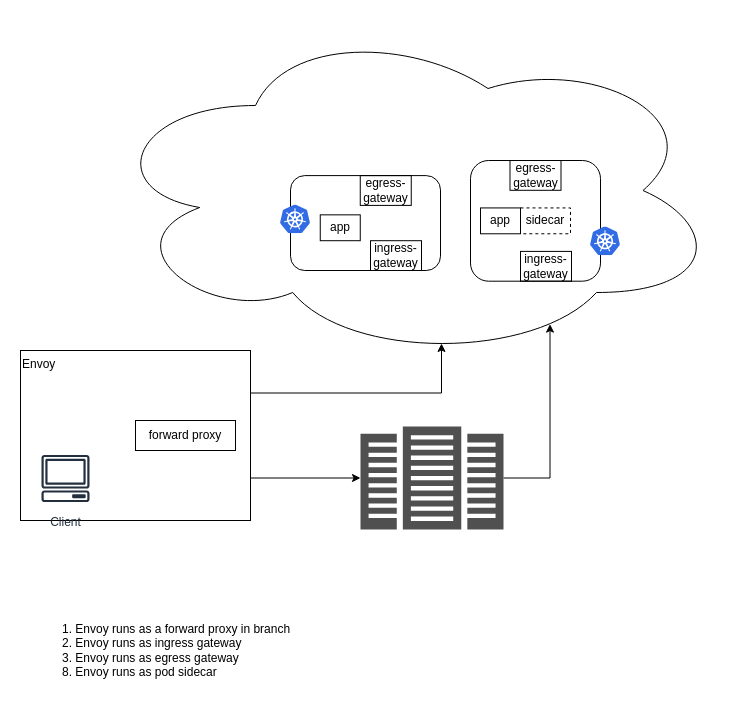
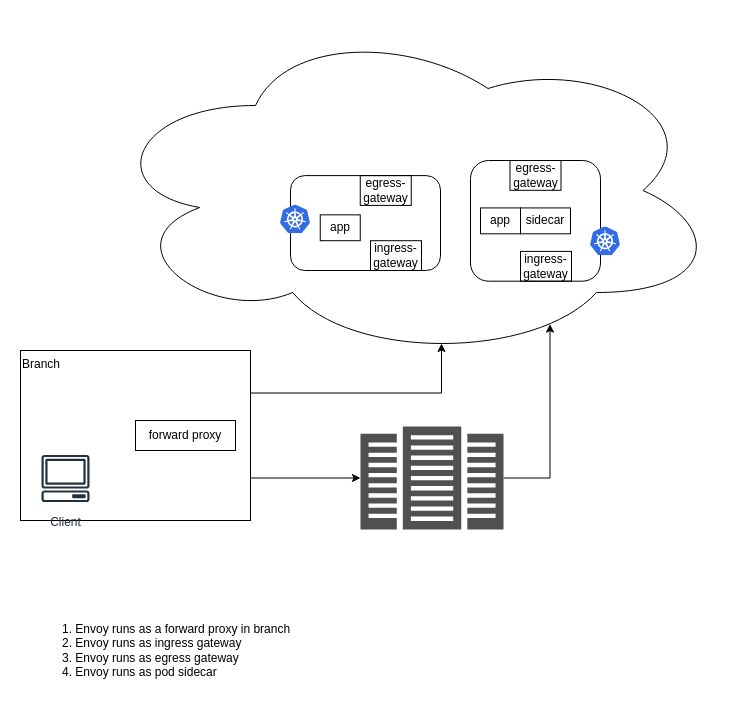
  <mxCell id="0" />
  <mxCell id="1" parent="0" />
- <mxCell id="2" value="Envoy" style="rounded=0;whiteSpace=wrap;html=1;fillColor=none;align=left;verticalAlign=top;" vertex="1" parent="1"><mxGeometry x="20" y="350" width="230" height="170" as="geometry" /></mxCell>
+ <mxCell id="2" value="Branch" style="rounded=0;whiteSpace=wrap;html=1;fillColor=none;align=left;verticalAlign=top;" vertex="1" parent="1"><mxGeometry x="20" y="350" width="230" height="170" as="geometry" /></mxCell>
  <mxCell id="3" style="edgeStyle=orthogonalEdgeStyle;rounded=0;orthogonalLoop=1;jettySize=auto;html=1;exitX=1;exitY=0.75;exitDx=0;exitDy=0;" edge="1" parent="1" source="2" target="8"><mxGeometry relative="1" as="geometry" /></mxCell>
  <mxCell id="4" style="edgeStyle=orthogonalEdgeStyle;rounded=0;orthogonalLoop=1;jettySize=auto;html=1;exitX=1;exitY=0.25;exitDx=0;exitDy=0;entryX=0.55;entryY=0.95;entryDx=0;entryDy=0;entryPerimeter=0;" edge="1" parent="1" source="2" target="6"><mxGeometry relative="1" as="geometry" /></mxCell>
  <mxCell id="5" value="Client" style="sketch=0;outlineConnect=0;fontColor=#232F3E;gradientColor=none;strokeColor=#232F3E;fillColor=#ffffff;dashed=0;verticalLabelPosition=bottom;verticalAlign=top;align=center;html=1;fontSize=12;fontStyle=0;aspect=fixed;shape=mxgraph.aws4.resourceIcon;resIcon=mxgraph.aws4.client;" vertex="1" parent="1"><mxGeometry x="35" y="448" width="60" height="60" as="geometry" /></mxCell>
  <mxCell id="6" value="" style="ellipse;shape=cloud;whiteSpace=wrap;html=1;fillColor=none;" vertex="1" parent="1"><mxGeometry x="100" y="20" width="620" height="340" as="geometry" /></mxCell>
  <mxCell id="7" style="edgeStyle=orthogonalEdgeStyle;rounded=0;orthogonalLoop=1;jettySize=auto;html=1;entryX=0.725;entryY=0.893;entryDx=0;entryDy=0;entryPerimeter=0;" edge="1" parent="1" source="8" target="6"><mxGeometry relative="1" as="geometry"><Array as="points"><mxPoint x="550" y="478" /></Array></mxGeometry></mxCell>
  <mxCell id="8" value="" style="sketch=0;pointerEvents=1;shadow=0;dashed=0;html=1;strokeColor=none;fillColor=#505050;labelPosition=center;verticalLabelPosition=bottom;verticalAlign=top;outlineConnect=0;align=center;shape=mxgraph.office.servers.datacenter;" vertex="1" parent="1"><mxGeometry x="360" y="426" width="143" height="103" as="geometry" /></mxCell>
  <mxCell id="9" value="" style="rounded=1;whiteSpace=wrap;html=1;fillColor=none;" vertex="1" parent="1"><mxGeometry x="290" y="175.1" width="150" height="94.9" as="geometry" /></mxCell>
  <mxCell id="10" value="" style="sketch=0;aspect=fixed;html=1;points=[];align=center;image;fontSize=12;image=img/lib/mscae/Kubernetes.svg;fillColor=none;" vertex="1" parent="1"><mxGeometry x="280" y="204.48" width="30" height="28.8" as="geometry" /></mxCell>
  <mxCell id="11" value="" style="rounded=1;whiteSpace=wrap;html=1;fillColor=none;" vertex="1" parent="1"><mxGeometry x="470" y="160" width="130" height="120.7" as="geometry" /></mxCell>
  <mxCell id="12" value="" style="sketch=0;aspect=fixed;html=1;points=[];align=center;image;fontSize=12;image=img/lib/mscae/Kubernetes.svg;fillColor=none;" vertex="1" parent="1"><mxGeometry x="590" y="226.4" width="30" height="28.8" as="geometry" /></mxCell>
  <mxCell id="13" value="ingress-gateway" style="rounded=0;whiteSpace=wrap;html=1;fillColor=none;" vertex="1" parent="1"><mxGeometry x="370" y="240.2" width="51" height="29.8" as="geometry" /></mxCell>
  <mxCell id="14" value="ingress-gateway" style="rounded=0;whiteSpace=wrap;html=1;fillColor=none;" vertex="1" parent="1"><mxGeometry x="520" y="250.9" width="51" height="29.8" as="geometry" /></mxCell>
  <mxCell id="15" value="egress-gateway" style="rounded=0;whiteSpace=wrap;html=1;fillColor=none;" vertex="1" parent="1"><mxGeometry x="359.75" y="175.1" width="51" height="29.8" as="geometry" /></mxCell>
  <mxCell id="16" value="egress-gateway" style="rounded=0;whiteSpace=wrap;html=1;fillColor=none;" vertex="1" parent="1"><mxGeometry x="509.5" y="160" width="51" height="29.8" as="geometry" /></mxCell>
- <mxCell id="17" value="1. Envoy runs as a forward proxy in branch&lt;br&gt;2. Envoy runs as ingress gateway&lt;br&gt;3. Envoy runs as egress gateway&lt;br&gt;8. Envoy runs as pod sidecar" style="text;html=1;align=left;verticalAlign=middle;resizable=0;points=[];autosize=1;strokeColor=none;fillColor=none;" vertex="1" parent="1"><mxGeometry x="60" y="620" width="240" height="60" as="geometry" /></mxCell>
+ <mxCell id="17" value="1. Envoy runs as a forward proxy in branch&lt;br&gt;2. Envoy runs as ingress gateway&lt;br&gt;3. Envoy runs as egress gateway&lt;br&gt;4. Envoy runs as pod sidecar" style="text;html=1;align=left;verticalAlign=middle;resizable=0;points=[];autosize=1;strokeColor=none;fillColor=none;" vertex="1" parent="1"><mxGeometry x="60" y="620" width="240" height="60" as="geometry" /></mxCell>
  <mxCell id="18" value="app" style="rounded=0;whiteSpace=wrap;html=1;fillColor=none;" vertex="1" parent="1"><mxGeometry x="480" y="207.43" width="40" height="25.85" as="geometry" /></mxCell>
  <mxCell id="19" value="forward proxy" style="rounded=0;whiteSpace=wrap;html=1;fillColor=none;" vertex="1" parent="1"><mxGeometry x="135" y="420" width="100" height="30" as="geometry" /></mxCell>
- <mxCell id="20" value="sidecar" style="rounded=0;whiteSpace=wrap;html=1;fillColor=none;dashed=1;" vertex="1" parent="1"><mxGeometry x="520" y="207.43" width="50" height="25.85" as="geometry" /></mxCell>
+ <mxCell id="20" value="sidecar" style="rounded=0;whiteSpace=wrap;html=1;fillColor=none;" vertex="1" parent="1"><mxGeometry x="520" y="207.43" width="50" height="25.85" as="geometry" /></mxCell>
  <mxCell id="21" value="app" style="rounded=0;whiteSpace=wrap;html=1;fillColor=none;" vertex="1" parent="1"><mxGeometry x="319.75" y="214.35" width="40" height="25.85" as="geometry" /></mxCell>
